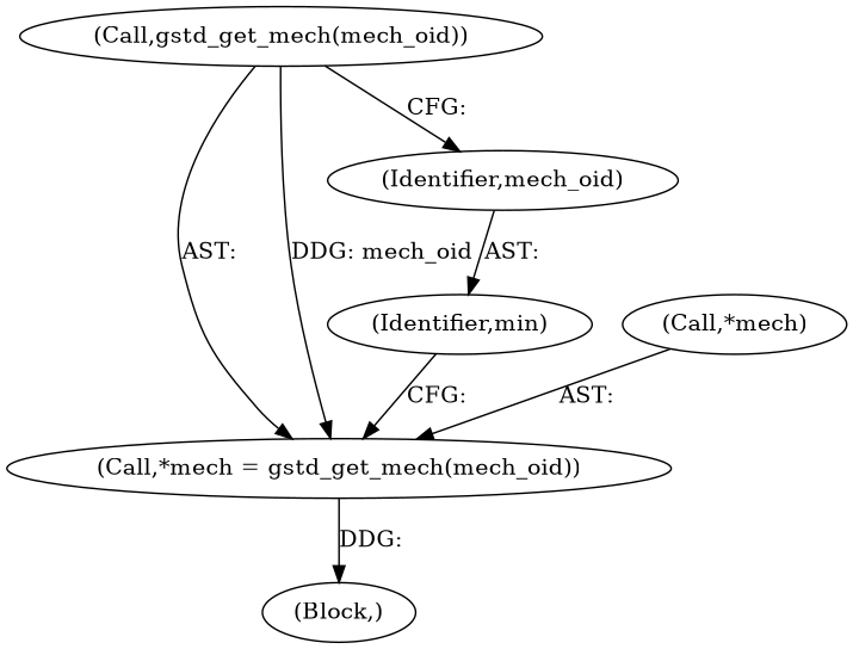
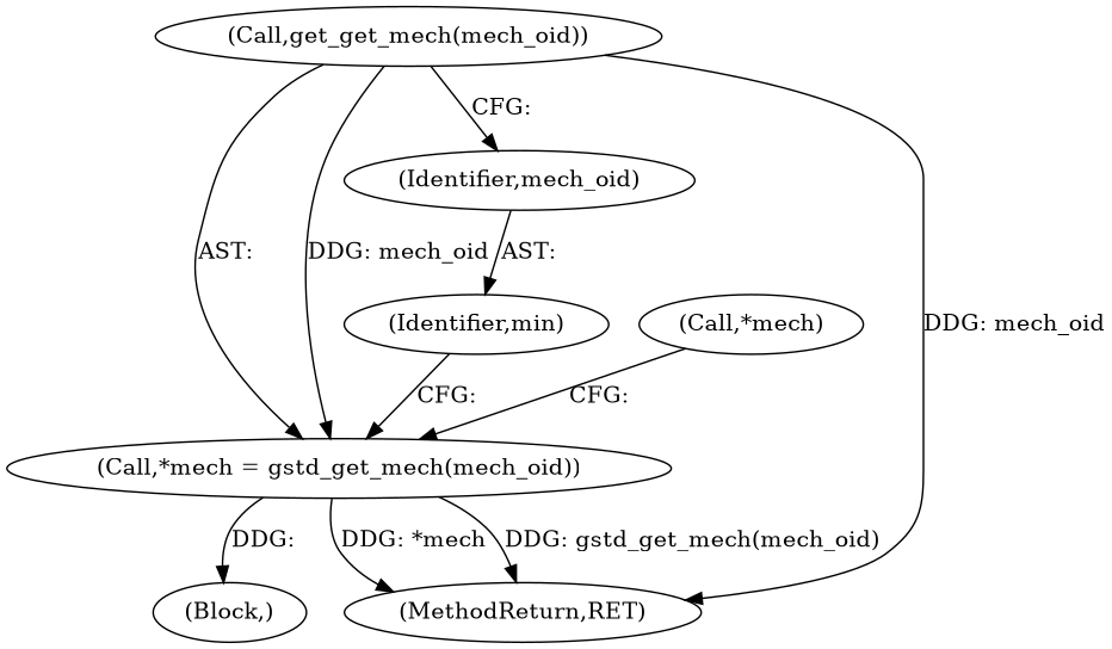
  digraph {
    n1 [label="(Call,*mech = gstd_get_mech(mech_oid))"]
    n2 [label="(Block,)"]
-   n4 [label="(Call,gstd_get_mech(mech_oid))"]
+   n3 [label="(MethodReturn,RET)"]
+   n4 [label="(Call,get_get_mech(mech_oid))"]
    n5 [label="(Identifier,mech_oid)"]
    n6 [label="(Identifier,min)"]
    n7 [label="(Call,*mech)"]
    n1 -> n2 [label="DDG: "]
+   n1 -> n3 [label="DDG: *mech"]
+   n1 -> n3 [label="DDG: gstd_get_mech(mech_oid)"]
    n4 -> n1 [label="AST: "]
    n4 -> n1 [label="DDG: mech_oid"]
+   n4 -> n3 [label="DDG: mech_oid"]
    n4 -> n5 [label="CFG: "]
    n5 -> n6 [label="AST: "]
    n6 -> n1 [label="CFG: "]
-   n7 -> n1 [label="AST: "]
+   n7 -> n1 [label="CFG: "]
  }
